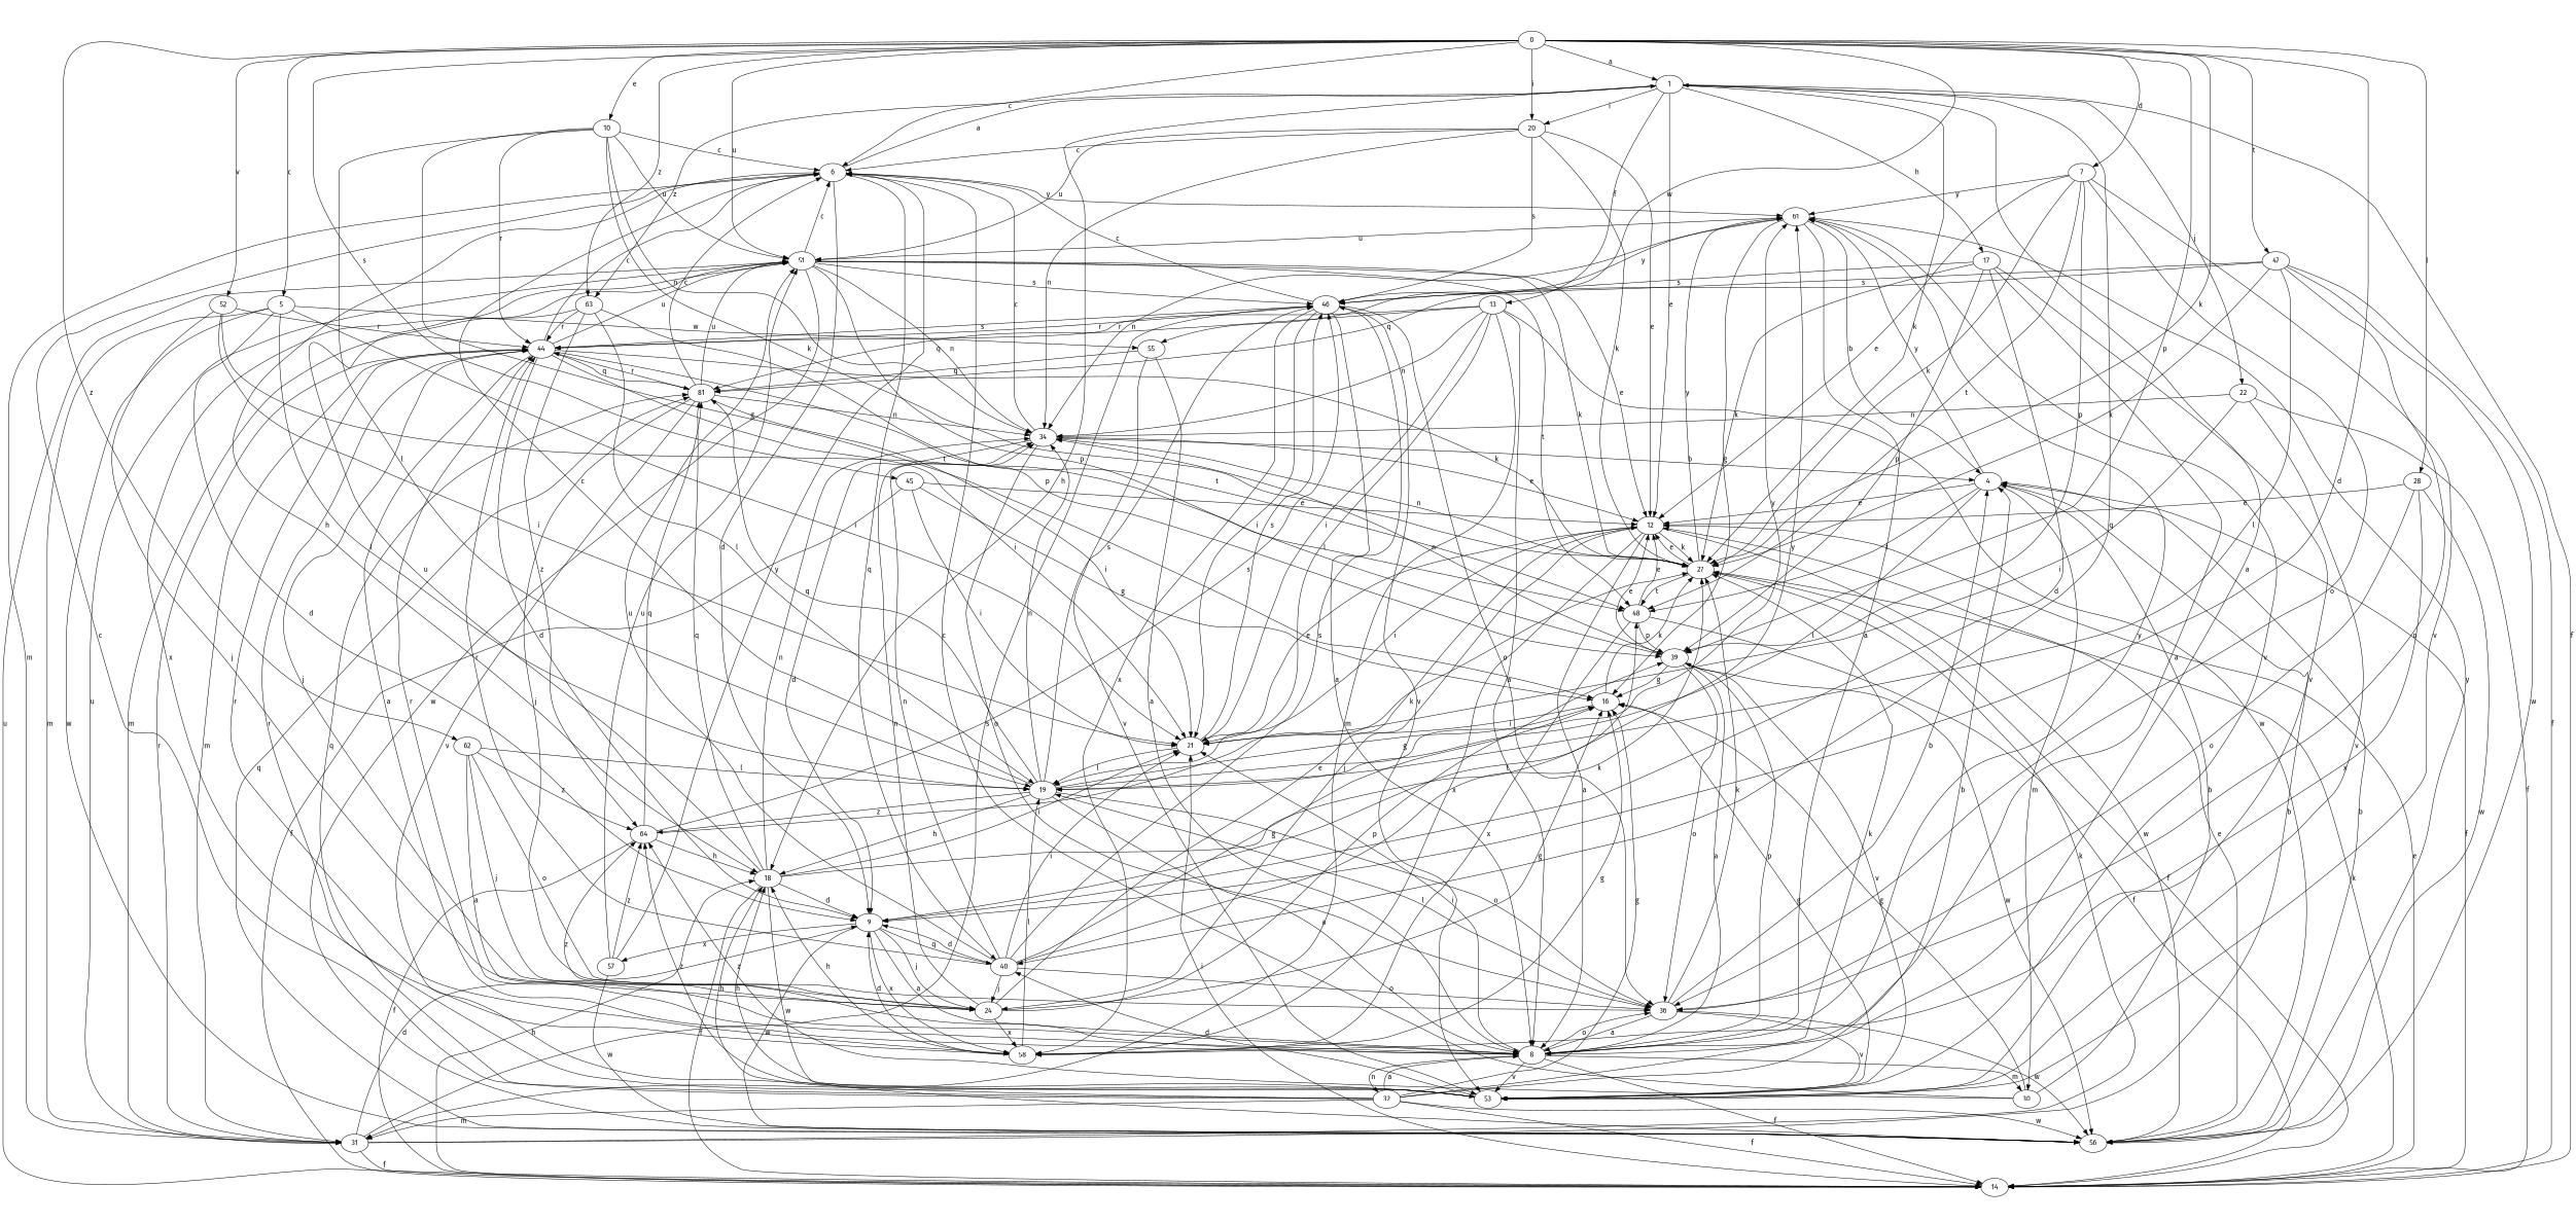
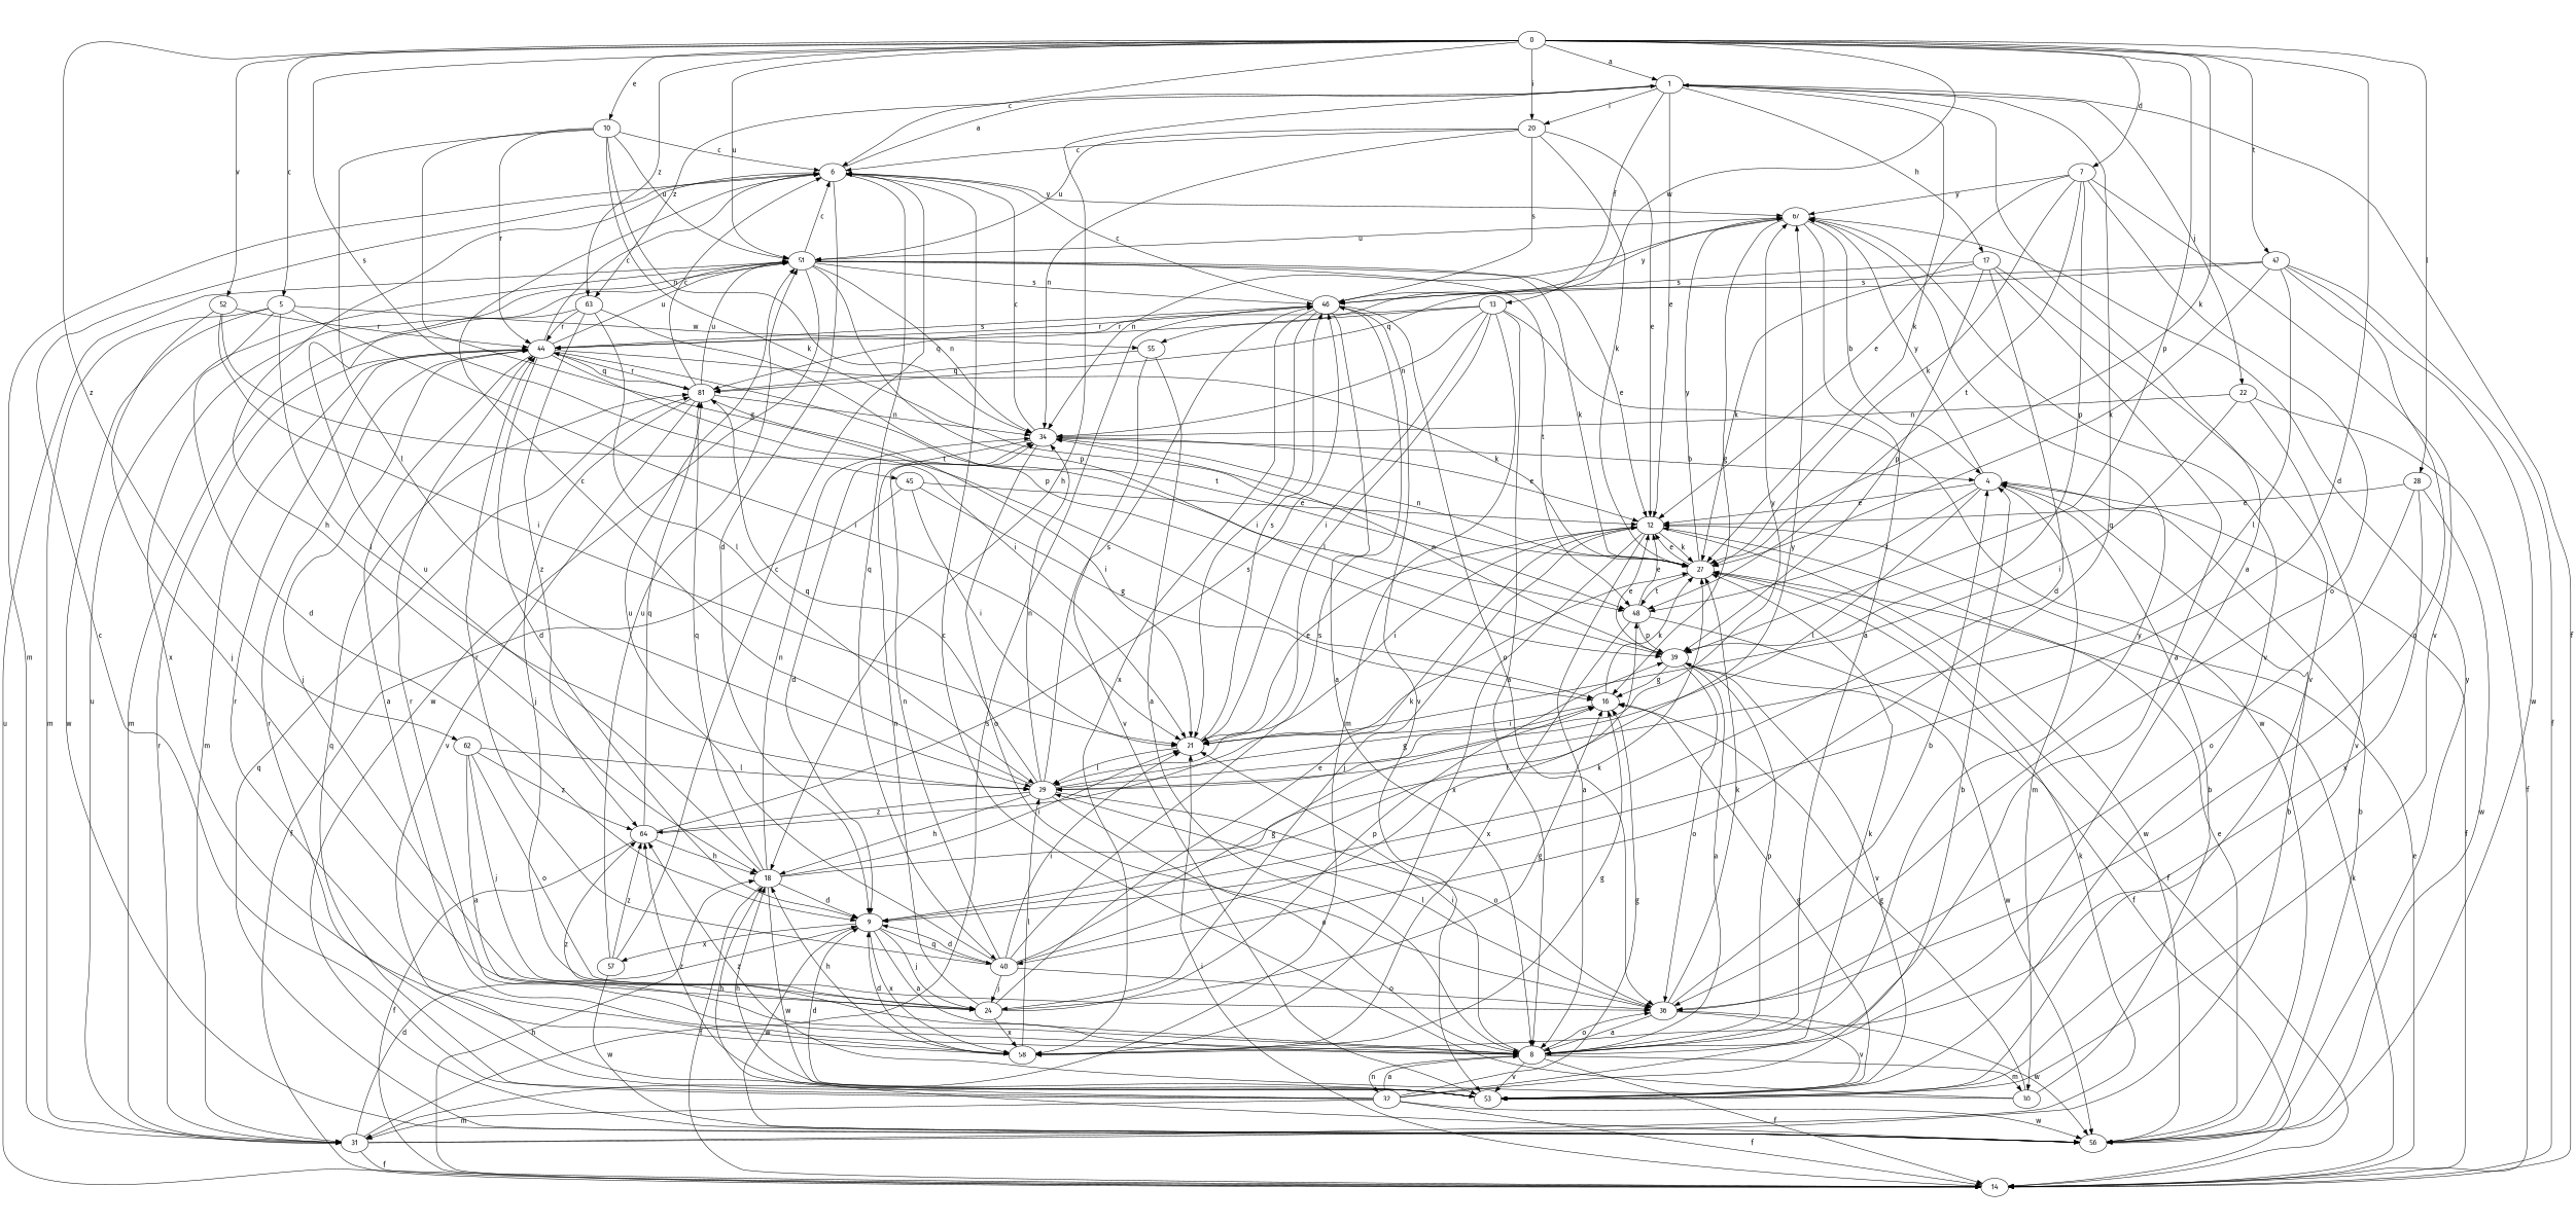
  strict digraph {
    fontname="Fira Sans"
    node [fontname="Fira Sans"]
    edge [fontname="Fira Sans"]
    0
    1
    5
    6
    7
    9
    10
    20
    27
    28
    39
    45
    47
    51
    52
    55
    62
    63
    12
    13
    14
    17
    18
    22
    40
    21
-   29 [label=19]
+   29
    31
    56
-   61
+   61 [label=67]
    36
    53
    48
    n34 [label=8]
    24
    57
    58
    44
    16
    34
    46
    n42 [label=81]
    64
    30
    32
    4
    0 -> 1 [label=a]
    0 -> 5 [label=c]
    0 -> 6 [label=c]
    0 -> 7 [label=d]
    0 -> 9 [label=d]
    0 -> 10 [label=e]
    0 -> 20 [label=i]
    0 -> 27 [label=k]
    0 -> 28 [label=l]
    0 -> 39 [label=p]
    0 -> 45 [label=s]
    0 -> 47 [label=t]
    0 -> 51 [label=u]
    0 -> 52 [label=v]
    0 -> 55 [label=w]
    0 -> 62 [label=z]
    0 -> 63 [label=z]
    1 -> 20 [label=i]
    1 -> 27 [label=k]
    1 -> 63 [label=z]
    1 -> 12 [label=e]
    1 -> 13 [label=f]
    1 -> 14 [label=f]
    1 -> 17 [label=h]
    1 -> 18 [label=h]
    1 -> 22 [label=j]
    1 -> 40 [label=q]
    5 -> 9 [label=d]
    5 -> 55 [label=w]
    5 -> 21 [label=i]
    5 -> 29 [label=l]
    5 -> 31 [label=m]
    5 -> 56 [label=w]
    6 -> 1 [label=a]
    6 -> 9 [label=d]
    6 -> 18 [label=h]
    6 -> 40 [label=q]
    6 -> 31 [label=m]
    6 -> 61 [label=y]
    7 -> 27 [label=k]
    7 -> 39 [label=p]
    7 -> 12 [label=e]
    7 -> 61 [label=y]
    7 -> 36 [label=o]
    7 -> 53 [label=v]
    7 -> 48 [label=t]
    9 -> 40 [label=q]
    9 -> 56 [label=w]
    9 -> 48 [label=t]
    9 -> n34 [label=a]
    9 -> 24 [label=j]
    9 -> 57 [label=x]
    9 -> 58 [label=x]
    10 -> 6 [label=c]
    10 -> 27 [label=k]
    10 -> 51 [label=u]
    10 -> 29 [label=l]
    10 -> 44 [label=r]
    10 -> 16 [label=g]
    10 -> 34 [label=n]
    20 -> 6 [label=c]
    20 -> 27 [label=k]
    20 -> 51 [label=u]
    20 -> 12 [label=e]
    20 -> 34 [label=n]
    20 -> 46 [label=s]
    27 -> 12 [label=e]
    27 -> 14 [label=f]
    27 -> 61 [label=y]
    27 -> 48 [label=t]
    27 -> 34 [label=n]
    28 -> 12 [label=e]
    28 -> 56 [label=w]
    28 -> 36 [label=o]
    28 -> 58 [label=x]
    39 -> 12 [label=e]
    39 -> 56 [label=w]
    39 -> 36 [label=o]
    39 -> 53 [label=v]
    39 -> n34 [label=a]
    39 -> 16 [label=g]
    39 -> 34 [label=n]
    45 -> 12 [label=e]
    45 -> 14 [label=f]
    45 -> 21 [label=i]
    45 -> 16 [label=g]
    47 -> 27 [label=k]
    47 -> 14 [label=f]
    47 -> 29 [label=l]
    47 -> 56 [label=w]
    47 -> 36 [label=o]
    47 -> 46 [label=s]
    47 -> n42 [label=q]
    51 -> 6 [label=c]
    51 -> 27 [label=k]
    51 -> 39 [label=p]
    51 -> 12 [label=e]
    51 -> 56 [label=w]
    51 -> 48 [label=t]
    51 -> 58 [label=x]
    51 -> 34 [label=n]
    51 -> 46 [label=s]
    52 -> 21 [label=i]
    52 -> 48 [label=t]
    52 -> 24 [label=j]
    52 -> 44 [label=r]
    55 -> 53 [label=v]
    55 -> n34 [label=a]
    55 -> n42 [label=q]
    62 -> 29 [label=l]
    62 -> 36 [label=o]
    62 -> n34 [label=a]
    62 -> 24 [label=j]
    62 -> 64 [label=z]
    63 -> 39 [label=p]
    63 -> 29 [label=l]
    63 -> 31 [label=m]
    63 -> 44 [label=r]
    63 -> 64 [label=z]
    12 -> 27 [label=k]
    12 -> 21 [label=i]
    12 -> 56 [label=w]
    12 -> n34 [label=a]
    12 -> 24 [label=j]
    12 -> 58 [label=x]
    13 -> 21 [label=i]
    13 -> 29 [label=l]
    13 -> 31 [label=m]
    13 -> 56 [label=w]
    13 -> n34 [label=a]
    13 -> 44 [label=r]
    13 -> 34 [label=n]
    13 -> n42 [label=q]
    14 -> 27 [label=k]
    14 -> 51 [label=u]
    14 -> 12 [label=e]
    14 -> 18 [label=h]
    14 -> 21 [label=i]
    17 -> 9 [label=d]
    17 -> 27 [label=k]
    17 -> 39 [label=p]
    17 -> 53 [label=v]
    17 -> n34 [label=a]
    17 -> 46 [label=s]
    18 -> 9 [label=d]
    18 -> 51 [label=u]
    18 -> 14 [label=f]
    18 -> 21 [label=i]
    18 -> 56 [label=w]
    18 -> 61 [label=y]
    18 -> 34 [label=n]
    18 -> n42 [label=q]
    22 -> 14 [label=f]
    22 -> 21 [label=i]
    22 -> 53 [label=v]
    22 -> 34 [label=n]
    40 -> 9 [label=d]
    40 -> 27 [label=k]
    40 -> 51 [label=u]
    40 -> 21 [label=i]
    40 -> 36 [label=o]
    40 -> 24 [label=j]
    40 -> 44 [label=r]
    40 -> 16 [label=g]
    40 -> 34 [label=n]
    40 -> 46 [label=s]
    21 -> 12 [label=e]
    21 -> 29 [label=l]
    21 -> 46 [label=s]
    29 -> 6 [label=c]
    29 -> 18 [label=h]
    29 -> 61 [label=y]
    29 -> 36 [label=o]
    29 -> n34 [label=a]
    29 -> 16 [label=g]
    29 -> 34 [label=n]
    29 -> 46 [label=s]
    29 -> n42 [label=q]
    29 -> 64 [label=z]
    31 -> 9 [label=d]
    31 -> 27 [label=k]
    31 -> 51 [label=u]
    31 -> 14 [label=f]
    31 -> 44 [label=r]
    31 -> 46 [label=s]
    31 -> 4 [label=b]
    56 -> 12 [label=e]
    56 -> 61 [label=y]
    56 -> n42 [label=q]
    56 -> 4 [label=b]
    61 -> 51 [label=u]
    61 -> 53 [label=v]
    61 -> n34 [label=a]
    61 -> 16 [label=g]
    61 -> 34 [label=n]
    61 -> 4 [label=b]
    36 -> 27 [label=k]
    36 -> 29 [label=l]
    36 -> 56 [label=w]
    36 -> 53 [label=v]
    36 -> n34 [label=a]
    36 -> 4 [label=b]
-   53 -> 40 [label=d]
+   53 -> 9 [label=d]
    53 -> 18 [label=h]
    53 -> 44 [label=r]
    53 -> 16 [label=g]
    53 -> 64 [label=z]
    48 -> 39 [label=p]
    48 -> 12 [label=e]
    48 -> 14 [label=f]
    48 -> 58 [label=x]
    n34 -> 1 [label=a]
    n34 -> 39 [label=p]
    n34 -> 14 [label=f]
    n34 -> 21 [label=i]
    n34 -> 61 [label=y]
    n34 -> 36 [label=o]
    n34 -> 53 [label=v]
    n34 -> 44 [label=r]
    n34 -> 64 [label=z]
    n34 -> 30 [label=m]
    n34 -> 32 [label=n]
    24 -> 39 [label=p]
    24 -> 12 [label=e]
    24 -> 58 [label=x]
    24 -> 16 [label=g]
    24 -> 34 [label=n]
-   57 -> 6 [label=y]
+   57 -> 6 [label=c]
    57 -> 51 [label=u]
    57 -> 56 [label=w]
    57 -> 64 [label=z]
    58 -> 9 [label=d]
    58 -> 18 [label=h]
    58 -> 29 [label=l]
    58 -> 44 [label=r]
    58 -> 16 [label=g]
    44 -> 6 [label=c]
    44 -> 9 [label=d]
    44 -> 27 [label=k]
    44 -> 51 [label=u]
    44 -> 21 [label=i]
    44 -> 31 [label=m]
    44 -> 48 [label=t]
    44 -> n34 [label=a]
    44 -> 24 [label=j]
    44 -> 46 [label=s]
    44 -> n42 [label=q]
    16 -> 27 [label=k]
    16 -> 21 [label=i]
    34 -> 6 [label=c]
    34 -> 9 [label=d]
    34 -> 12 [label=e]
    34 -> 36 [label=o]
    34 -> 4 [label=b]
    46 -> 6 [label=c]
    46 -> 21 [label=i]
    46 -> 61 [label=y]
    46 -> 36 [label=o]
    46 -> 53 [label=v]
    46 -> n34 [label=a]
    46 -> 58 [label=x]
    46 -> 44 [label=r]
    n42 -> 6 [label=c]
    n42 -> 51 [label=u]
    n42 -> 21 [label=i]
    n42 -> 53 [label=v]
    n42 -> 24 [label=j]
    n42 -> 44 [label=r]
    n42 -> 34 [label=n]
    64 -> 27 [label=k]
    64 -> 14 [label=f]
    64 -> 18 [label=h]
    64 -> 46 [label=s]
    64 -> n42 [label=q]
    30 -> 6 [label=c]
    30 -> 16 [label=g]
    30 -> 64 [label=z]
    30 -> 4 [label=b]
    32 -> 6 [label=c]
    32 -> 27 [label=k]
    32 -> 14 [label=f]
    32 -> 18 [label=h]
    32 -> 31 [label=m]
    32 -> 56 [label=w]
    32 -> n34 [label=a]
    32 -> 16 [label=g]
    32 -> n42 [label=q]
    32 -> 4 [label=b]
    4 -> 12 [label=e]
    4 -> 14 [label=f]
    4 -> 29 [label=l]
    4 -> 61 [label=y]
    4 -> 48 [label=t]
    4 -> 30 [label=m]
  }
